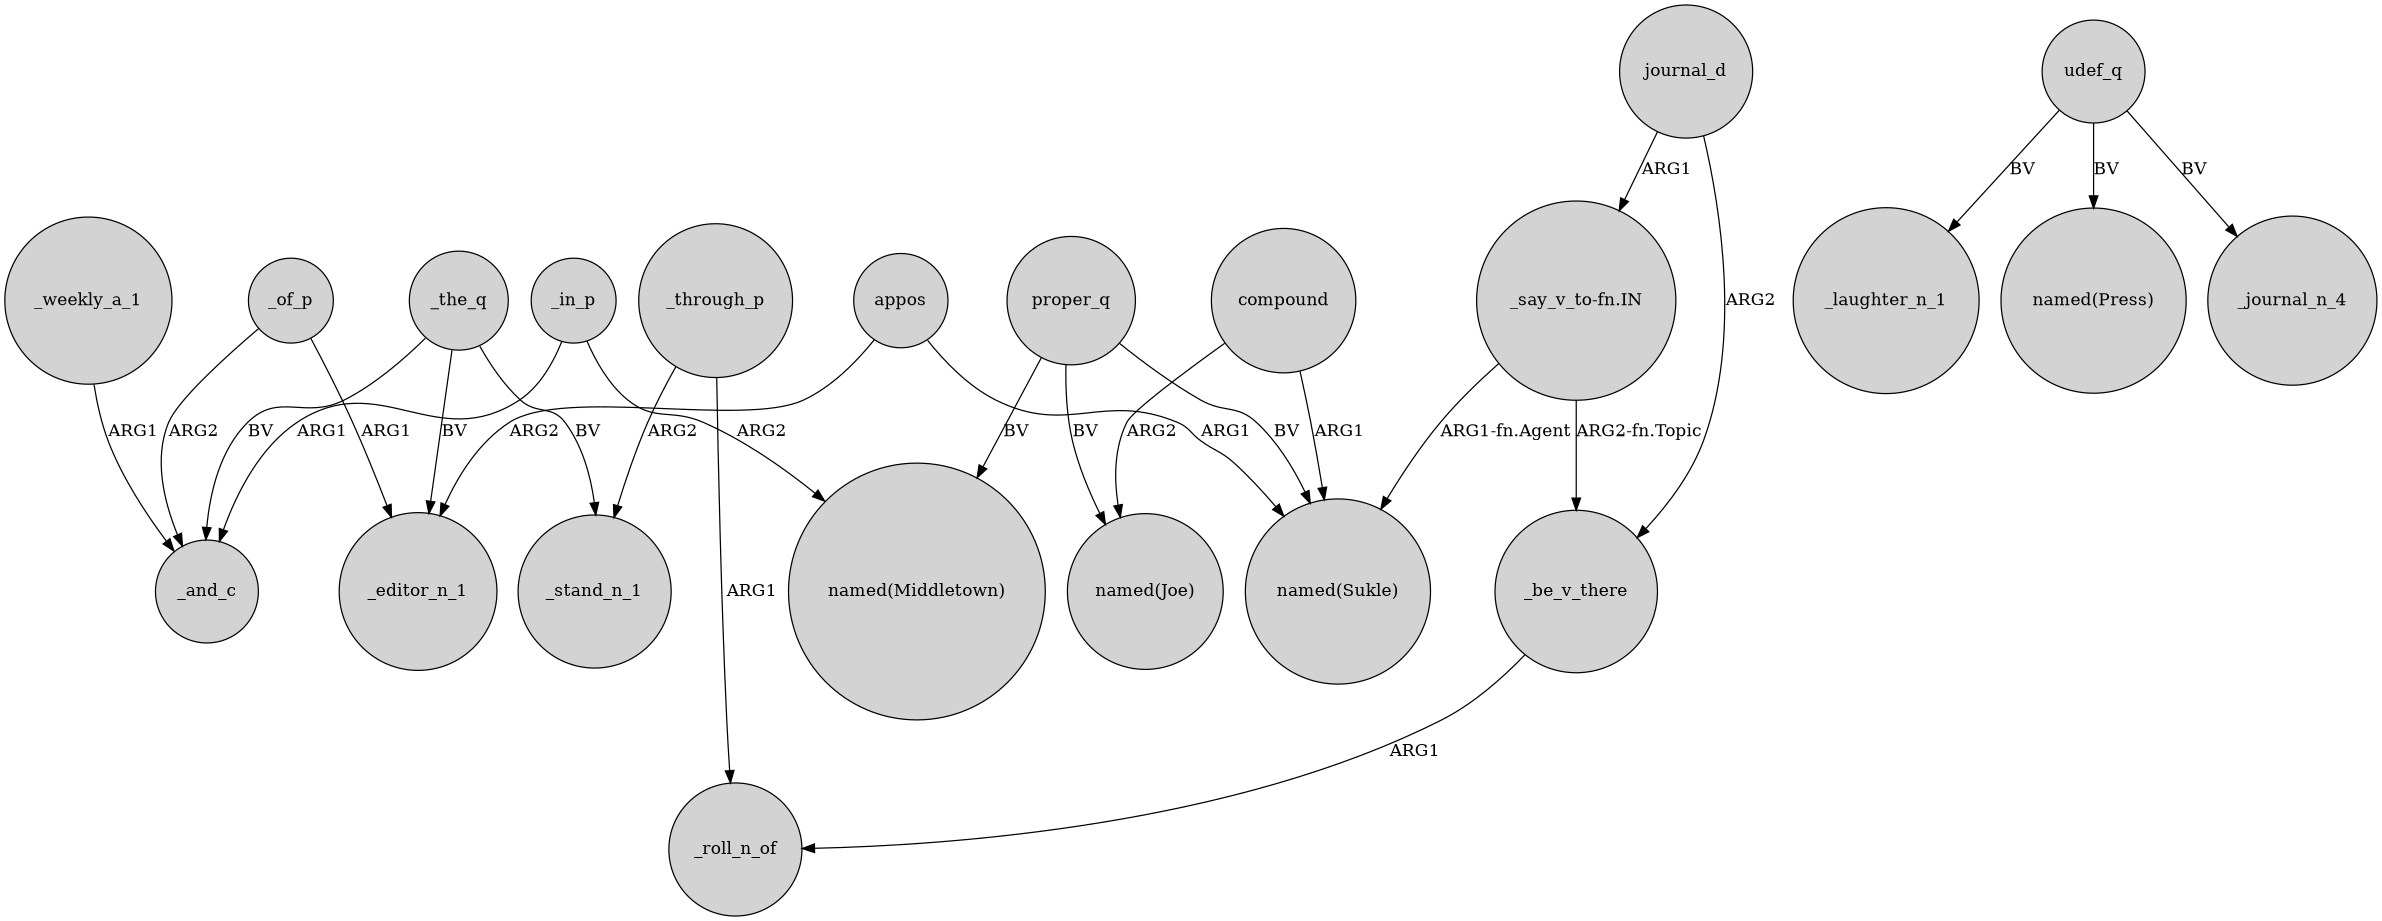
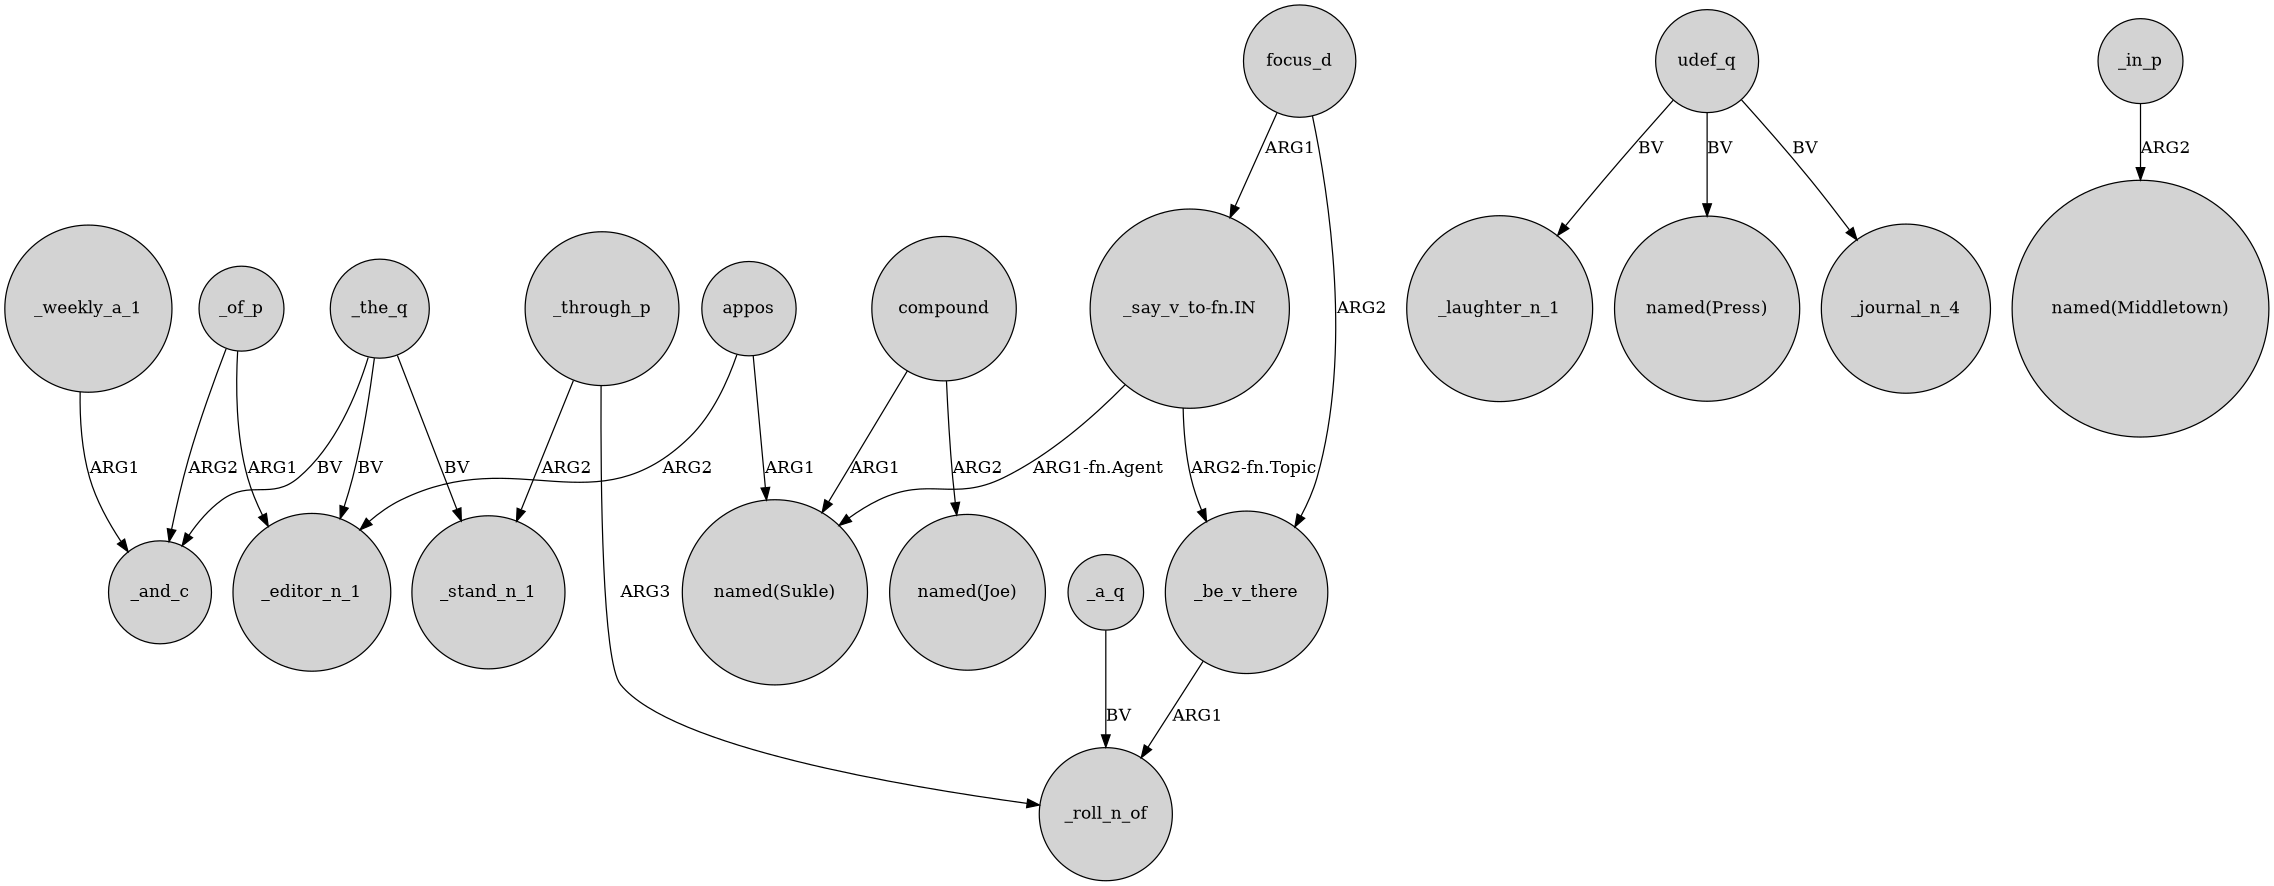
  digraph {
    node [shape=circle style=filled]
    _the_q
    _and_c
    _editor_n_1
    _stand_n_1
    appos
    "named(Sukle)"
    _weekly_a_1
    udef_q
    _laughter_n_1
    "named(Press)"
    n11 [label=_journal_n_4]
    compound
    "named(Joe)"
-   proper_q
    "named(Middletown)"
    _of_p
    _through_p
    _roll_n_of
    _be_v_there
    _in_p
    "_say_v_to-fn.IN"
-   focus_d [label=journal_d]
+   _a_q
+   focus_d
    _the_q -> _and_c [label=BV]
    _the_q -> _editor_n_1 [label=BV]
    _the_q -> _stand_n_1 [label=BV]
    appos -> _editor_n_1 [label=ARG2]
    appos -> "named(Sukle)" [label=ARG1]
    _weekly_a_1 -> _and_c [label=ARG1]
    udef_q -> _laughter_n_1 [label=BV]
    udef_q -> "named(Press)" [label=BV]
    udef_q -> n11 [label=BV]
    compound -> "named(Sukle)" [label=ARG1]
    compound -> "named(Joe)" [label=ARG2]
-   proper_q -> "named(Sukle)" [label=BV]
-   proper_q -> "named(Joe)" [label=BV]
-   proper_q -> "named(Middletown)" [label=BV]
    _of_p -> _and_c [label=ARG2]
    _of_p -> _editor_n_1 [label=ARG1]
    _through_p -> _stand_n_1 [label=ARG2]
-   _through_p -> _roll_n_of [label=ARG1]
+   _through_p -> _roll_n_of [label=ARG3]
    _be_v_there -> _roll_n_of [label=ARG1]
-   _in_p -> _and_c [label=ARG1]
    _in_p -> "named(Middletown)" [label=ARG2]
    "_say_v_to-fn.IN" -> "named(Sukle)" [label="ARG1-fn.Agent"]
    "_say_v_to-fn.IN" -> _be_v_there [label="ARG2-fn.Topic"]
+   _a_q -> _roll_n_of [label=BV]
    focus_d -> _be_v_there [label=ARG2]
    focus_d -> "_say_v_to-fn.IN" [label=ARG1]
  }
